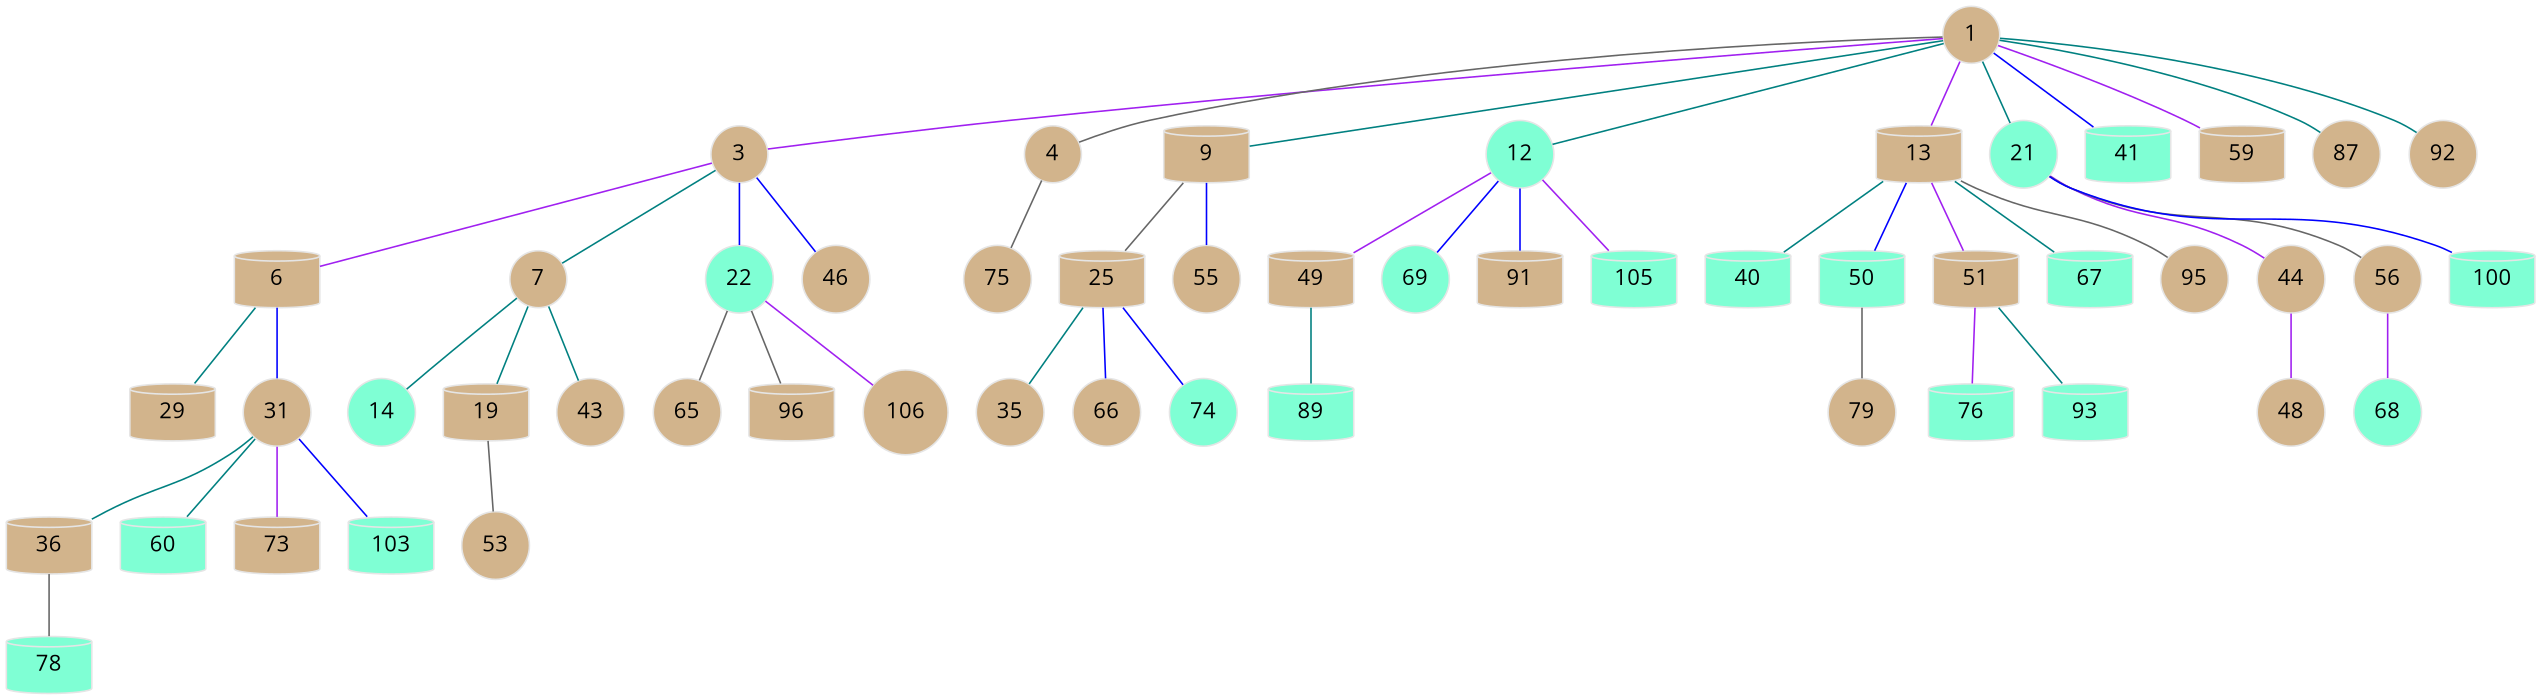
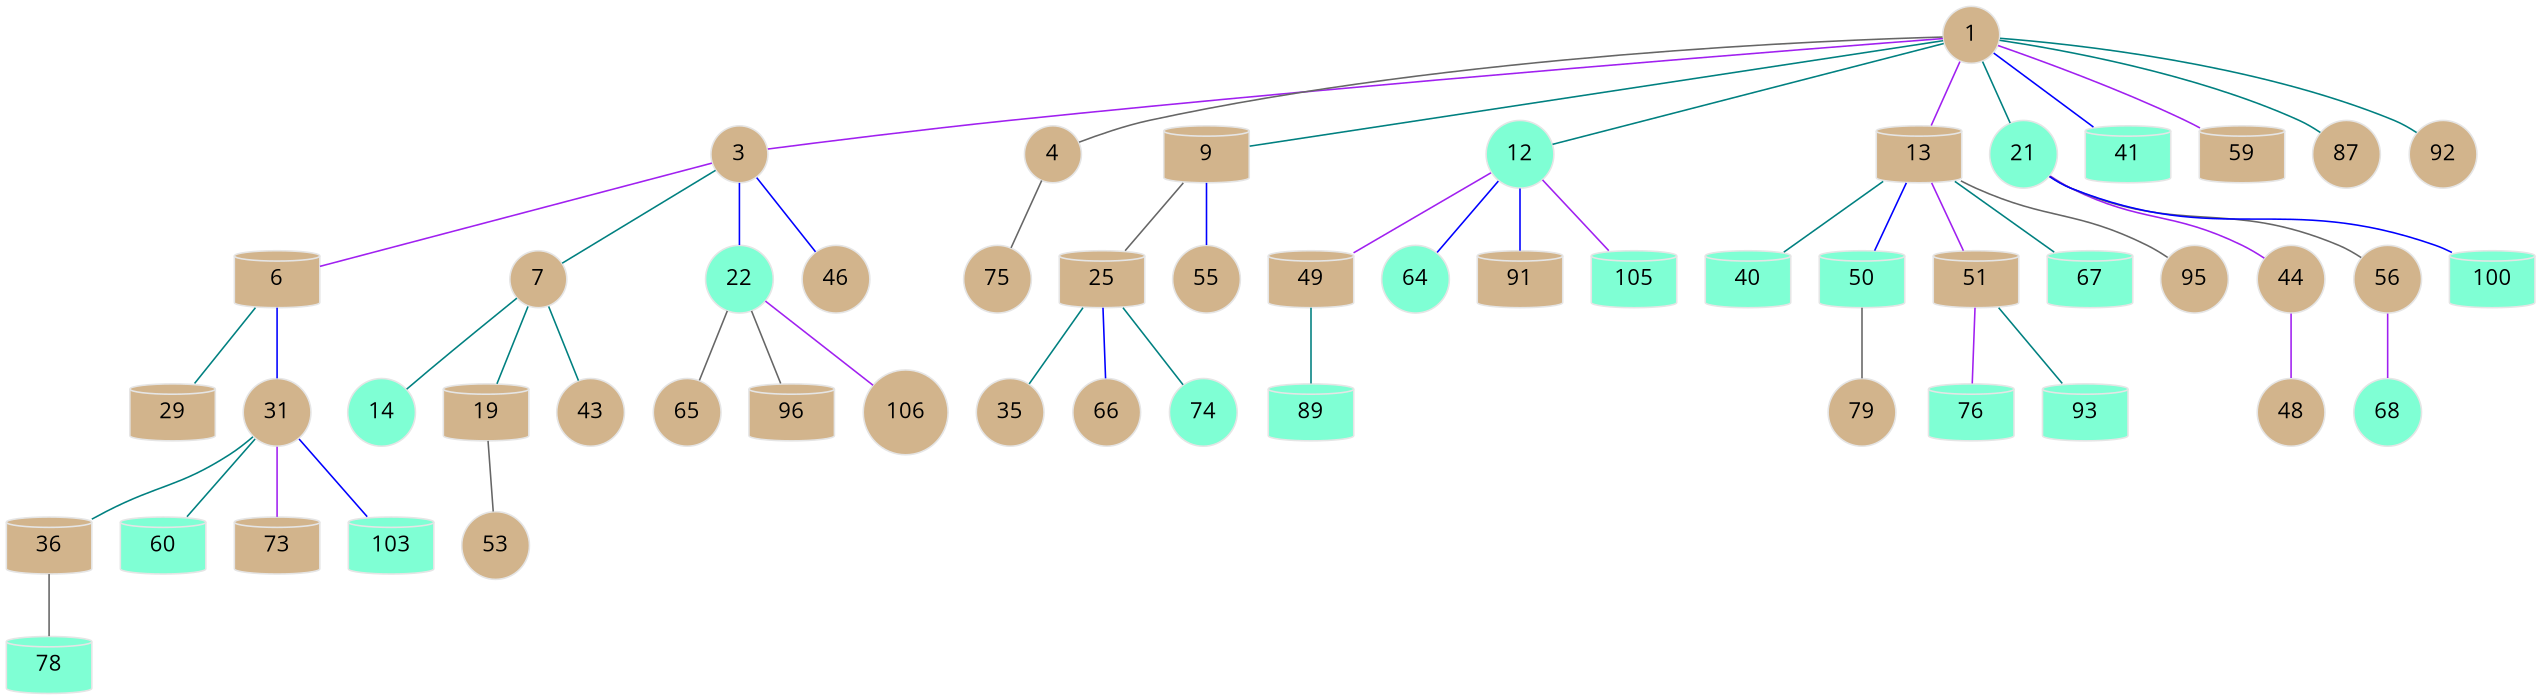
  graph {
    fontname="Open Sans"
    node [color=gray90 fillcolor=tan fontname="Open Sans" shape=circle style=filled]
    edge [color=teal fontname="Open Sans"]
    1 [super="+2+5"]
    3
    4
    9 [shape=cylinder super="+38+16"]
    12 [fillcolor=aquamarine super="+20+99"]
    13 [shape=cylinder super="+88+30+61+17"]
    21 [fillcolor=aquamarine super="+32+34"]
    41 [fillcolor=aquamarine shape=cylinder super="+54"]
    59 [shape=cylinder]
    87
    92
    6 [shape=cylinder super="+11"]
    7 [super="+10+101+15+104"]
    22 [fillcolor=aquamarine super="+24+97+64"]
    46
    75
    25 [shape=cylinder super="+63+80"]
    55
    49 [shape=cylinder]
-   69 [fillcolor=aquamarine]
+   69 [fillcolor=aquamarine label=64]
    91 [shape=cylinder]
    105 [fillcolor=aquamarine shape=cylinder]
    40 [fillcolor=aquamarine shape=cylinder]
    50 [fillcolor=aquamarine shape=cylinder]
    51 [shape=cylinder super="+72+52"]
    67 [fillcolor=aquamarine shape=cylinder super="+90"]
    95
    44
    56
    100 [fillcolor=aquamarine shape=cylinder]
    29 [shape=cylinder]
    31 [super="+39+37+45"]
    14 [fillcolor=aquamarine]
    19 [shape=cylinder super="+28+42+71"]
    43 [super="+77"]
    65
    96 [shape=cylinder]
    106
    36 [shape=cylinder super="+70"]
    60 [fillcolor=aquamarine shape=cylinder]
    73 [shape=cylinder super="+81"]
    103 [fillcolor=aquamarine shape=cylinder]
    53
    35
    66
    74 [fillcolor=aquamarine super="+98"]
    89 [fillcolor=aquamarine shape=cylinder]
    79 [super="+85+86"]
    76 [fillcolor=aquamarine shape=cylinder]
    93 [fillcolor=aquamarine shape=cylinder]
    48
    n52 [fillcolor=aquamarine label=68]
    78 [fillcolor=aquamarine shape=cylinder]
    1 -- 3 [color=purple]
    1 -- 4 [color=gray40]
    1 -- 9
    1 -- 12
    1 -- 13 [color=purple]
    1 -- 21
    1 -- 41 [color=blue]
    1 -- 59 [color=purple]
    1 -- 87
    1 -- 92
    3 -- 6 [color=purple]
    3 -- 7
    3 -- 22 [color=blue]
    3 -- 46 [color=blue]
    4 -- 75 [color=gray40]
    9 -- 25 [color=gray40]
    9 -- 55 [color=blue]
    12 -- 49 [color=purple]
    12 -- 69 [color=blue]
    12 -- 91 [color=blue]
    12 -- 105 [color=purple]
    13 -- 40
    13 -- 50 [color=blue]
    13 -- 51 [color=purple]
    13 -- 67
    13 -- 95 [color=gray40]
    21 -- 44 [color=purple]
    21 -- 56 [color=gray40]
    21 -- 100 [color=blue]
    6 -- 29
    6 -- 31 [color=blue]
    7 -- 14
    7 -- 19
    7 -- 43
    22 -- 65 [color=gray40]
    22 -- 96 [color=gray40]
    22 -- 106 [color=purple]
    25 -- 35
    25 -- 66 [color=blue]
-   25 -- 74 [color=blue]
+   25 -- 74
    49 -- 89
    50 -- 79 [color=gray40]
    51 -- 76 [color=purple]
    51 -- 93
    44 -- 48 [color=purple]
    56 -- n52 [color=purple]
    31 -- 36
    31 -- 60
    31 -- 73 [color=purple]
    31 -- 103 [color=blue]
    19 -- 53 [color=gray40]
    36 -- 78 [color=gray40]
  }
